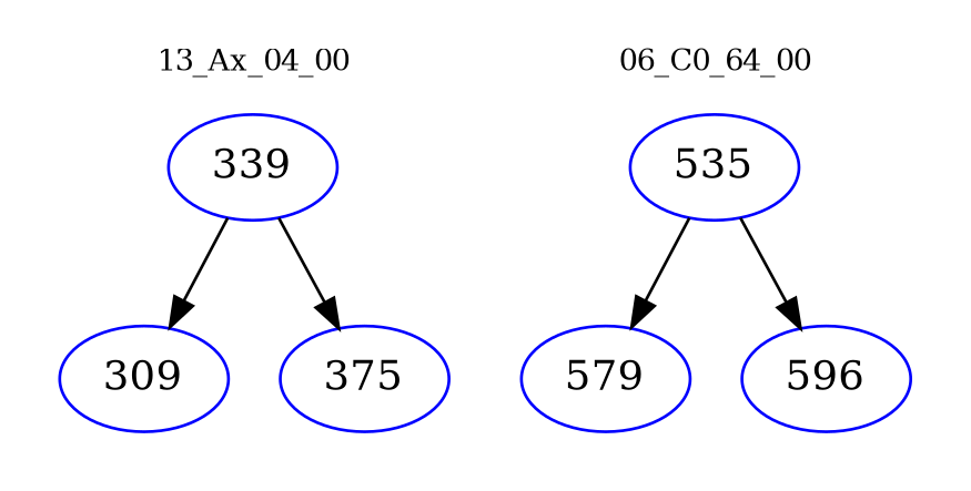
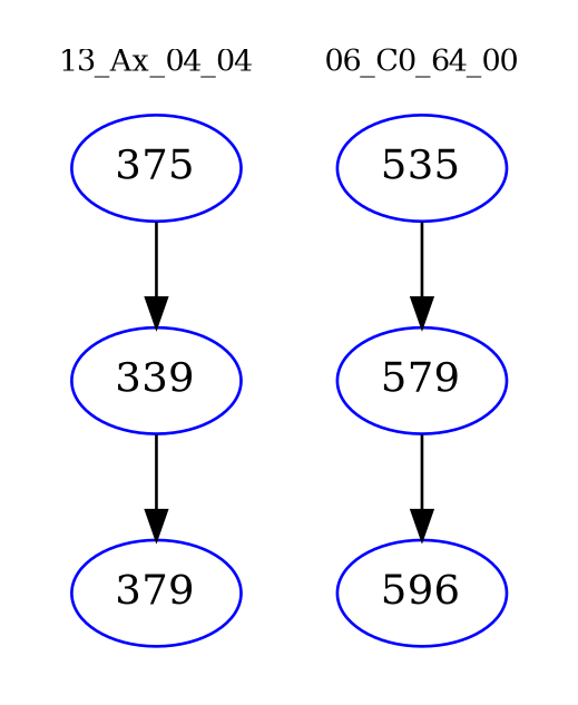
  digraph {
    node [color=blue]
    edge [color=black]
    n1 [label=339]
-   n2 [label=309]
+   n2 [label=379]
    n3 [label=375]
    n4 [label=579]
    n5 [label=535]
    n6 [label=596]
    subgraph cluster_1 {
      color=white
      fontsize=10
-     label="13_Ax_04_00"
+     label="13_Ax_04_04"
      n1
      n2
      n3
    }
    subgraph cluster_2 {
      color=white
      fontsize=10
      label="06_C0_64_00"
      n4
      n5
      n6
    }
    n1 -> n2
-   n1 -> n3
-   n5 -> n6
+   n3 -> n1
+   n4 -> n6
    n5 -> n4
  }
